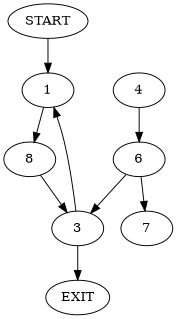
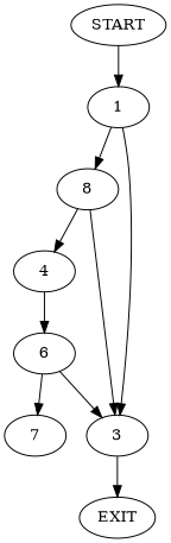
  digraph {
    n1 [label=START]
    1
    n3 [label=8]
    3
    n5 [label=EXIT]
    4
    6
    7
    n1 -> 1
    1 -> n3
-   3 -> 1
+   1 -> 3
    n3 -> 3
+   n3 -> 4
    3 -> n5
    4 -> 6
    6 -> 3
    6 -> 7
  }
